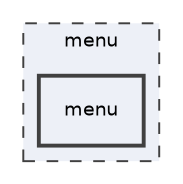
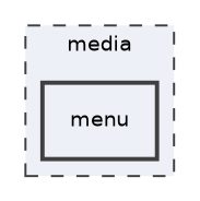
  digraph {
    compound=true
    n1 [color=grey25 fillcolor="#edf0f7" fontname=Helvetica fontsize=10 label=menu shape=box style="filled,bold,"]
    subgraph cluster_1 {
      bgcolor="#edf0f7"
      fontname=Helvetica
      fontsize=10
-     label=menu
+     label=media
      pencolor=grey25
      style="filled,dashed,"
      n1
    }
  }
